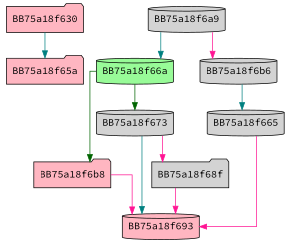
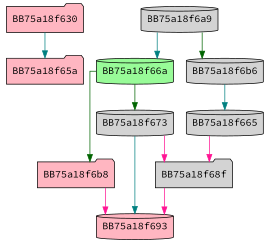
  digraph {
    fontname="Source Code Pro"
    splines=ortho
    node [fillcolor=lightgrey fontname="Source Code Pro" shape=cylinder style=filled]
    edge [color=teal fontname="Source Code Pro"]
    BB75a18f630 [fillcolor=lightpink shape=folder]
    BB75a18f65a [fillcolor=lightpink shape=folder]
    BB75a18f6a9
    BB75a18f66a [fillcolor=palegreen]
    BB75a18f6b6
    BB75a18f6b8 [fillcolor=lightpink shape=folder]
    BB75a18f673
    BB75a18f665
    BB75a18f693 [fillcolor=lightpink]
    BB75a18f68f [shape=folder]
    BB75a18f630 -> BB75a18f65a
    BB75a18f6a9 -> BB75a18f66a
-   BB75a18f6a9 -> BB75a18f6b6 [color=deeppink]
+   BB75a18f6a9 -> BB75a18f6b6 [color=darkgreen]
    BB75a18f66a -> BB75a18f6b8 [color=darkgreen]
    BB75a18f66a -> BB75a18f673 [color=darkgreen]
    BB75a18f6b6 -> BB75a18f665
    BB75a18f6b8 -> BB75a18f693 [color=deeppink]
    BB75a18f673 -> BB75a18f693
    BB75a18f673 -> BB75a18f68f [color=deeppink]
-   BB75a18f665 -> BB75a18f693 [color=deeppink]
+   BB75a18f665 -> BB75a18f68f [color=deeppink]
    BB75a18f68f -> BB75a18f693 [color=deeppink]
  }
